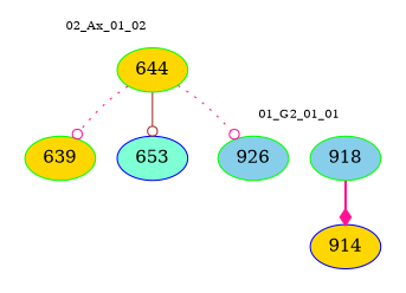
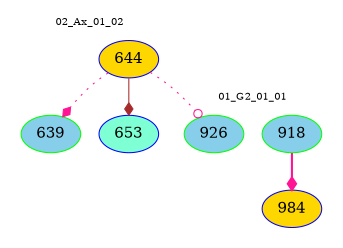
  digraph {
    fontname="DejaVu Serif"
    node [color=blue fillcolor=skyblue fontname="DejaVu Serif" style=filled]
    edge [arrowhead=odot color=deeppink fontname="DejaVu Serif" style=dotted]
-   n1 [color=green fillcolor=gold label=644]
-   n2 [color=green fillcolor=gold label=639]
+   n1 [fillcolor=gold label=644]
+   n2 [color=green label=639]
    n3 [fillcolor=aquamarine label=653]
    n4 [color=green label=918]
-   n5 [fillcolor=gold label=914]
+   n5 [fillcolor=gold label=984]
    n6 [color=green label=926]
    subgraph cluster_1 {
      color=white
      fontsize=10
      label="02_Ax_01_02"
      n1
      n2
      n3
    }
    subgraph cluster_2 {
      color=white
      fontsize=10
      label="01_G2_01_01"
      n4
      n5
      n6
    }
-   n1 -> n2
-   n1 -> n3 [color=brown style=solid]
+   n1 -> n2 [arrowhead=diamond]
+   n1 -> n3 [arrowhead=diamond color=brown style=solid]
    n1 -> n6
    n4 -> n5 [arrowhead=diamond style=bold]
  }
